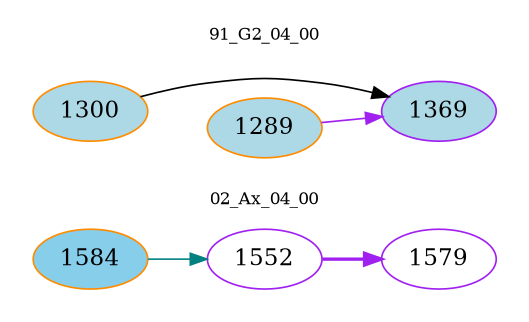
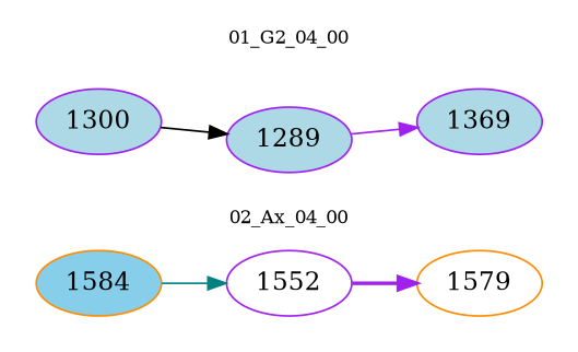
  digraph {
    rankdir=LR
    node [color=darkorange fillcolor=lightblue style=filled]
    edge [color=purple style=solid]
    n1 [fillcolor=skyblue label=1584]
    n2 [color=purple fillcolor=white label=1552]
-   n3 [color=purple fillcolor=white label=1579]
-   n4 [label=1300]
-   n5 [label=1289]
+   n3 [fillcolor=white label=1579]
+   n4 [color=purple label=1300]
+   n5 [color=purple label=1289]
    n6 [color=purple label=1369]
    subgraph cluster_1 {
      color=white
      fontsize=10
      label="02_Ax_04_00"
      n1
      n2
      n3
    }
    subgraph cluster_2 {
      color=white
      fontsize=10
-     label="91_G2_04_00"
+     label="01_G2_04_00"
      n4
      n5
      n6
    }
    n1 -> n2 [color=teal]
    n2 -> n3 [style=bold]
-   n4 -> n6 [color=black]
+   n4 -> n5 [color=black]
    n5 -> n6
  }
